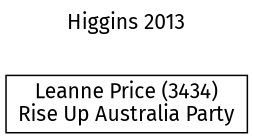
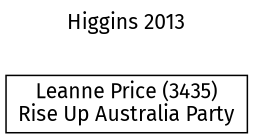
  digraph {
    label="Higgins 2013"
    labelloc=t
    mclimit=10
    fontname="Fira Sans"
-   n1 [label="Leanne Price (3434)\nRise Up Australia Party" shape=box fontname="Fira Sans"]
+   n1 [label="Leanne Price (3435)\nRise Up Australia Party" shape=box fontname="Fira Sans"]
  }
